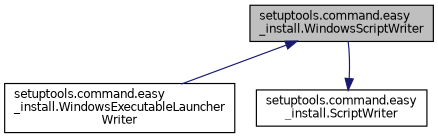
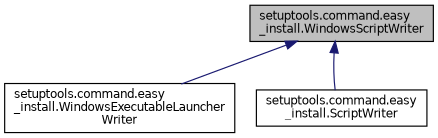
  digraph {
    node [color=black fillcolor=white fontname=Helvetica fontsize=10 shape=record style=filled]
    edge [color=midnightblue dir=back fontname=Helvetica fontsize=10 labelfontname=Helvetica labelfontsize=10 style=solid]
    n1 [fillcolor=grey75 fontcolor=black height=0.2 label="setuptools.command.easy\l_install.WindowsScriptWriter" width=0.4]
    n2 [height=0.2 label="setuptools.command.easy\l_install.WindowsExecutableLauncher\lWriter" width=0.4]
    n3 [height=0.2 label="setuptools.command.easy\l_install.ScriptWriter" width=0.4]
    n1 -> n2
-   n3 -> n1
+   n1 -> n3
  }
